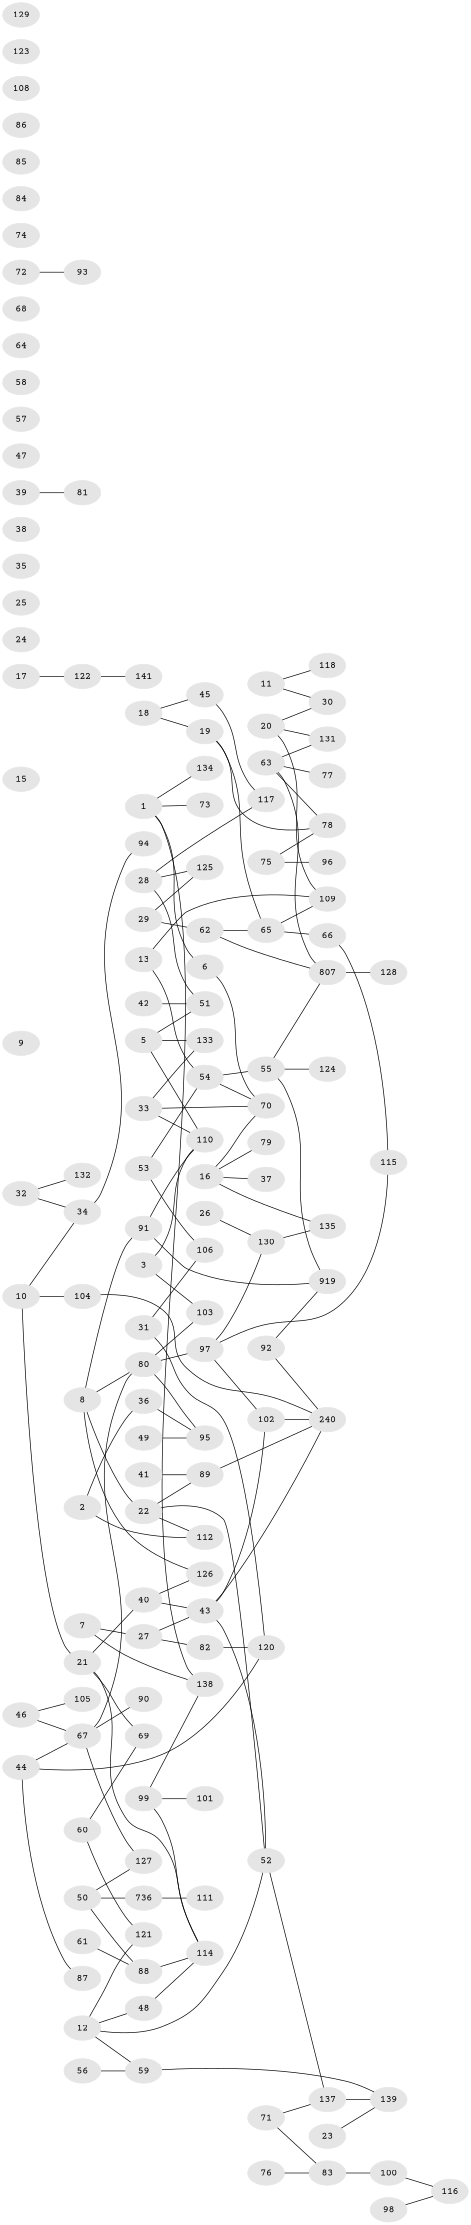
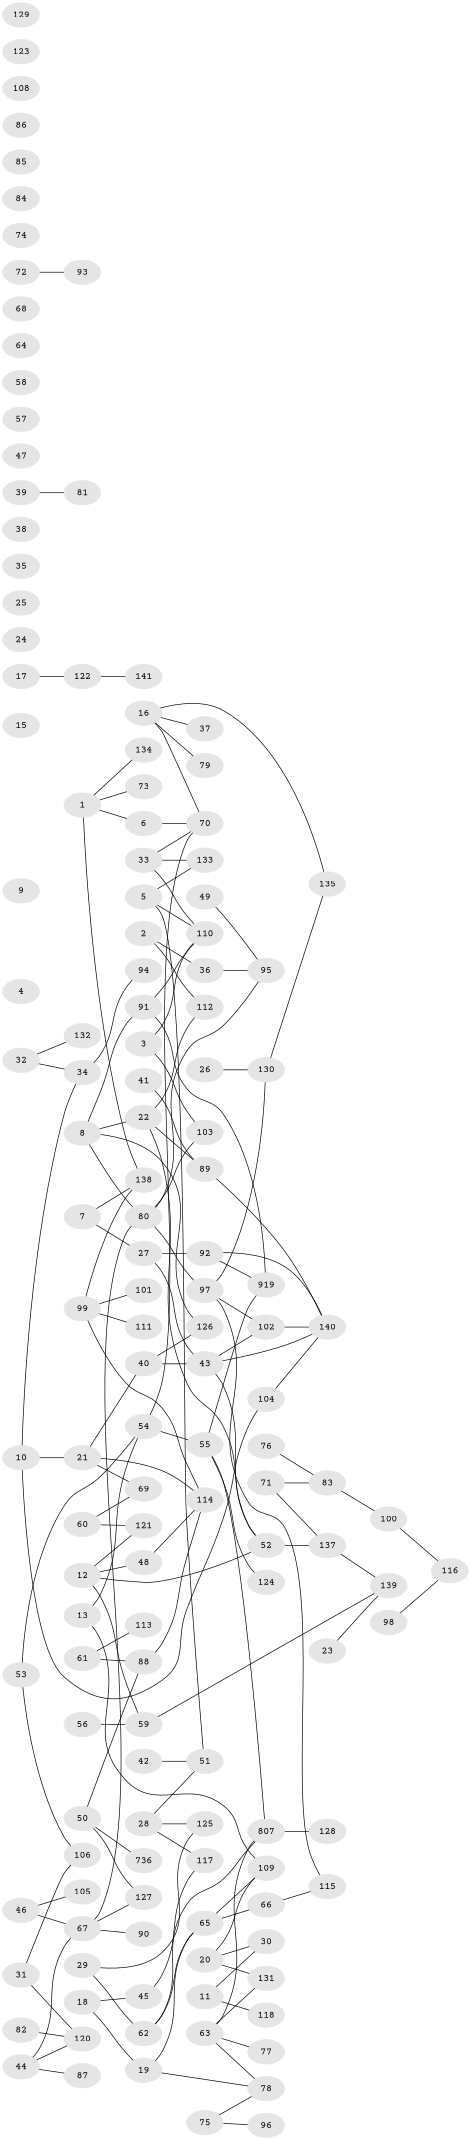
  graph {
    fontname="Courier Prime"
    rankdir=LR
    node [color=gray90 fontname="Courier Prime" style=filled]
    edge [fontname="Courier Prime"]
    1
    6
    73
    134
    138
    70
    2
    36
    112
    95
    3
    103
    110
+   4
    5
    51
    133
    7
    27
    43
    82
    8
    22
    80
    91
    126
    52
    89
    97
    n30 [label=919]
    9
    10
    21
    34
    104
    40
    69
    114
    94
-   140 [label=240]
+   140
    11
    30
    118
    12
    48
    59
    121
    137
    139
    13
    54
    109
    55
    56
    66
    115
    15
    16
    37
    79
    135
    17
    122
    141
    18
    19
    45
    78
    65
    117
    20
    131
    23
    24
    25
    26
    130
    102
    120
    28
    125
    29
    62
    n84 [label=807]
    31
    106
    32
    132
    33
    35
    38
    39
    81
    41
    42
    44
    67
    87
    127
    90
    46
    105
    47
    49
    50
    88
    n107 [label=736]
    53
    124
    128
    57
    58
    60
    61
+   113
    63
    77
    64
    68
    71
    83
    100
    72
    93
    74
    75
    96
    76
    116
    84
    85
    86
    92
    98
    99
    101
    111
    108
    123
    129
    1 -- 6
    1 -- 73
    1 -- 134
    1 -- 138
    6 -- 70
    2 -- 36
    2 -- 112
    36 -- 95
    3 -- 103
    3 -- 110
    5 -- 110
    5 -- 51
    5 -- 133
    7 -- 138
    7 -- 27
    27 -- 43
-   27 -- 82
+   27 -- 92
    43 -- 52
    43 -- 140
    43 -- 102
    82 -- 120
    8 -- 22
    8 -- 80
    8 -- 91
    8 -- 126
    22 -- 112
    22 -- 52
    22 -- 89
    80 -- 95
    80 -- 103
    80 -- 97
    91 -- 110
    91 -- n30
    52 -- 137
    89 -- 140
    97 -- 115
    97 -- 130
    97 -- 102
    10 -- 21
    10 -- 34
    10 -- 104
    21 -- 40
    21 -- 69
    21 -- 114
    34 -- 94
    104 -- 140
    40 -- 43
    40 -- 126
    11 -- 30
    11 -- 118
    12 -- 52
    12 -- 48
    12 -- 59
    12 -- 121
    48 -- 114
    59 -- 139
    137 -- 139
    13 -- 54
    13 -- 109
    54 -- 70
    54 -- 55
    55 -- n30
    55 -- n84
    55 -- 124
    56 -- 59
    66 -- 115
    16 -- 70
    16 -- 37
    16 -- 79
    16 -- 135
    17 -- 122
    122 -- 141
    18 -- 19
    18 -- 45
    19 -- 78
    19 -- 65
    45 -- 117
    65 -- 109
    65 -- 66
    20 -- 30
    20 -- 109
    20 -- 131
    23 -- 139
    26 -- 130
    130 -- 135
    102 -- 140
    28 -- 51
    28 -- 117
    28 -- 125
    29 -- 125
    29 -- 62
    62 -- 65
    62 -- n84
    n84 -- 128
    31 -- 120
    31 -- 106
    32 -- 34
    32 -- 132
    33 -- 70
    33 -- 110
    33 -- 133
    39 -- 81
    41 -- 89
    42 -- 51
    44 -- 120
    44 -- 67
    44 -- 87
    67 -- 80
    67 -- 127
    67 -- 90
    46 -- 67
    46 -- 105
    49 -- 95
    50 -- 127
    50 -- 88
    50 -- n107
    88 -- 114
    53 -- 54
    53 -- 106
    60 -- 69
    60 -- 121
    61 -- 88
+   61 -- 113
    63 -- 78
    63 -- 131
    63 -- n84
    63 -- 77
    71 -- 137
    71 -- 83
    83 -- 100
    100 -- 116
    72 -- 93
    75 -- 78
    75 -- 96
    76 -- 83
    92 -- n30
    92 -- 140
    98 -- 116
    99 -- 138
    99 -- 114
    99 -- 101
-   n107 -- 111
+   99 -- 111
  }
